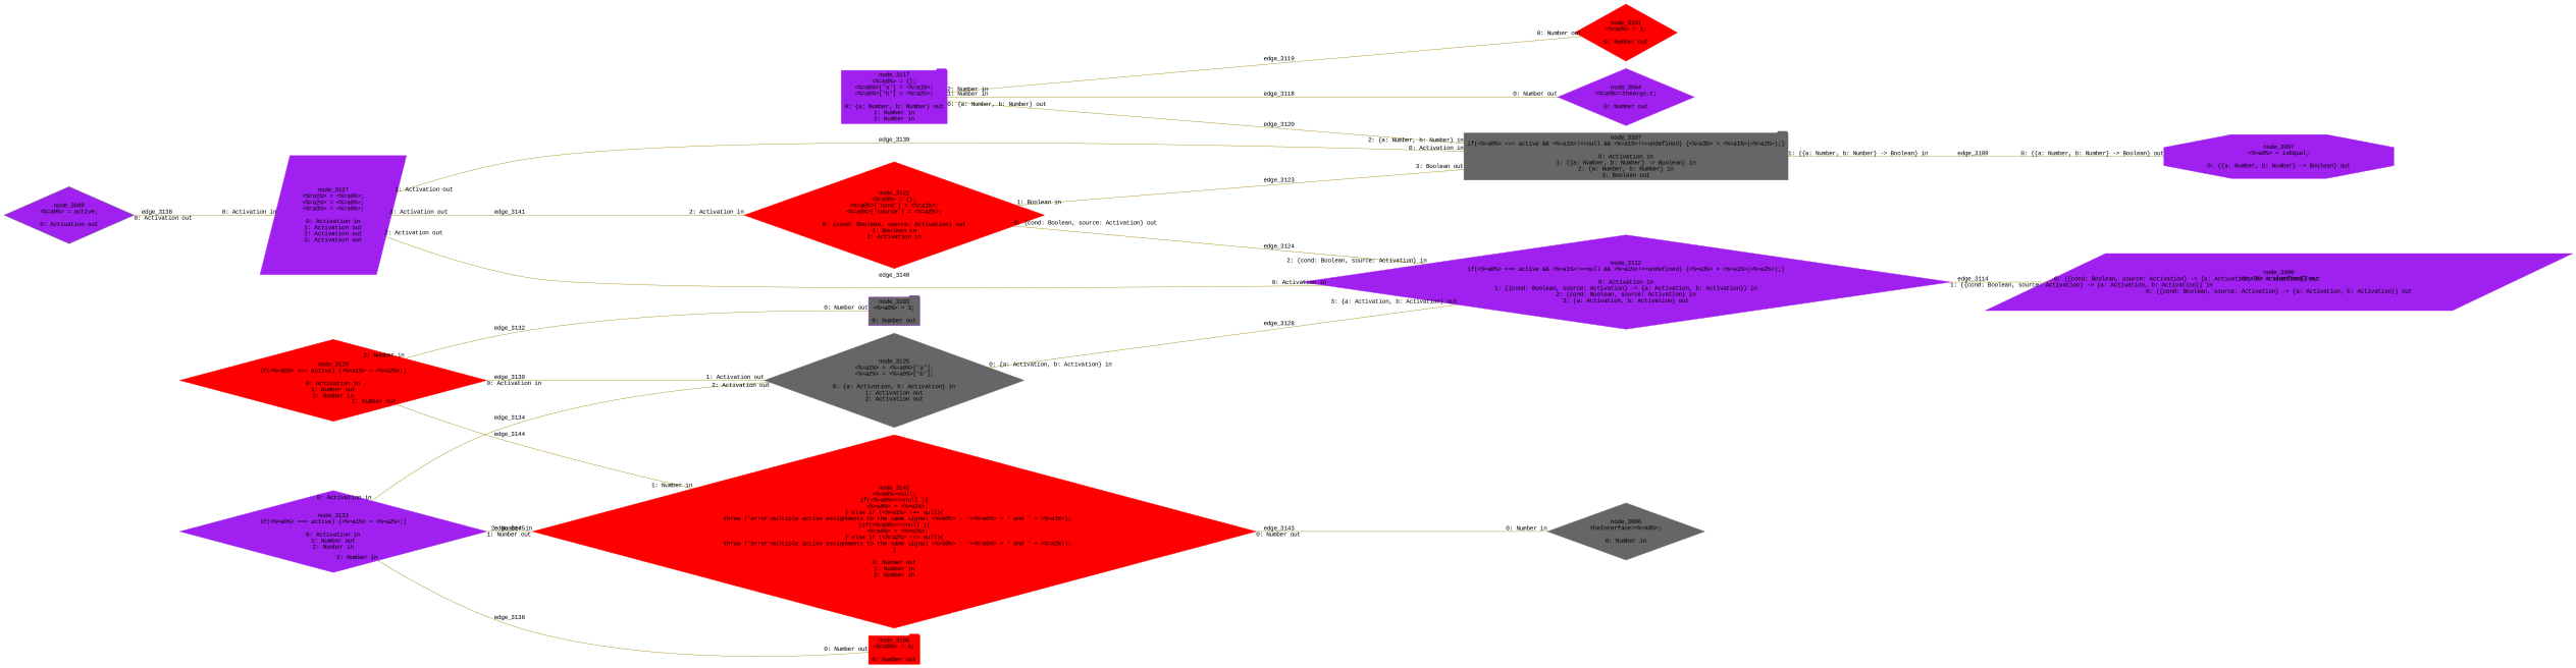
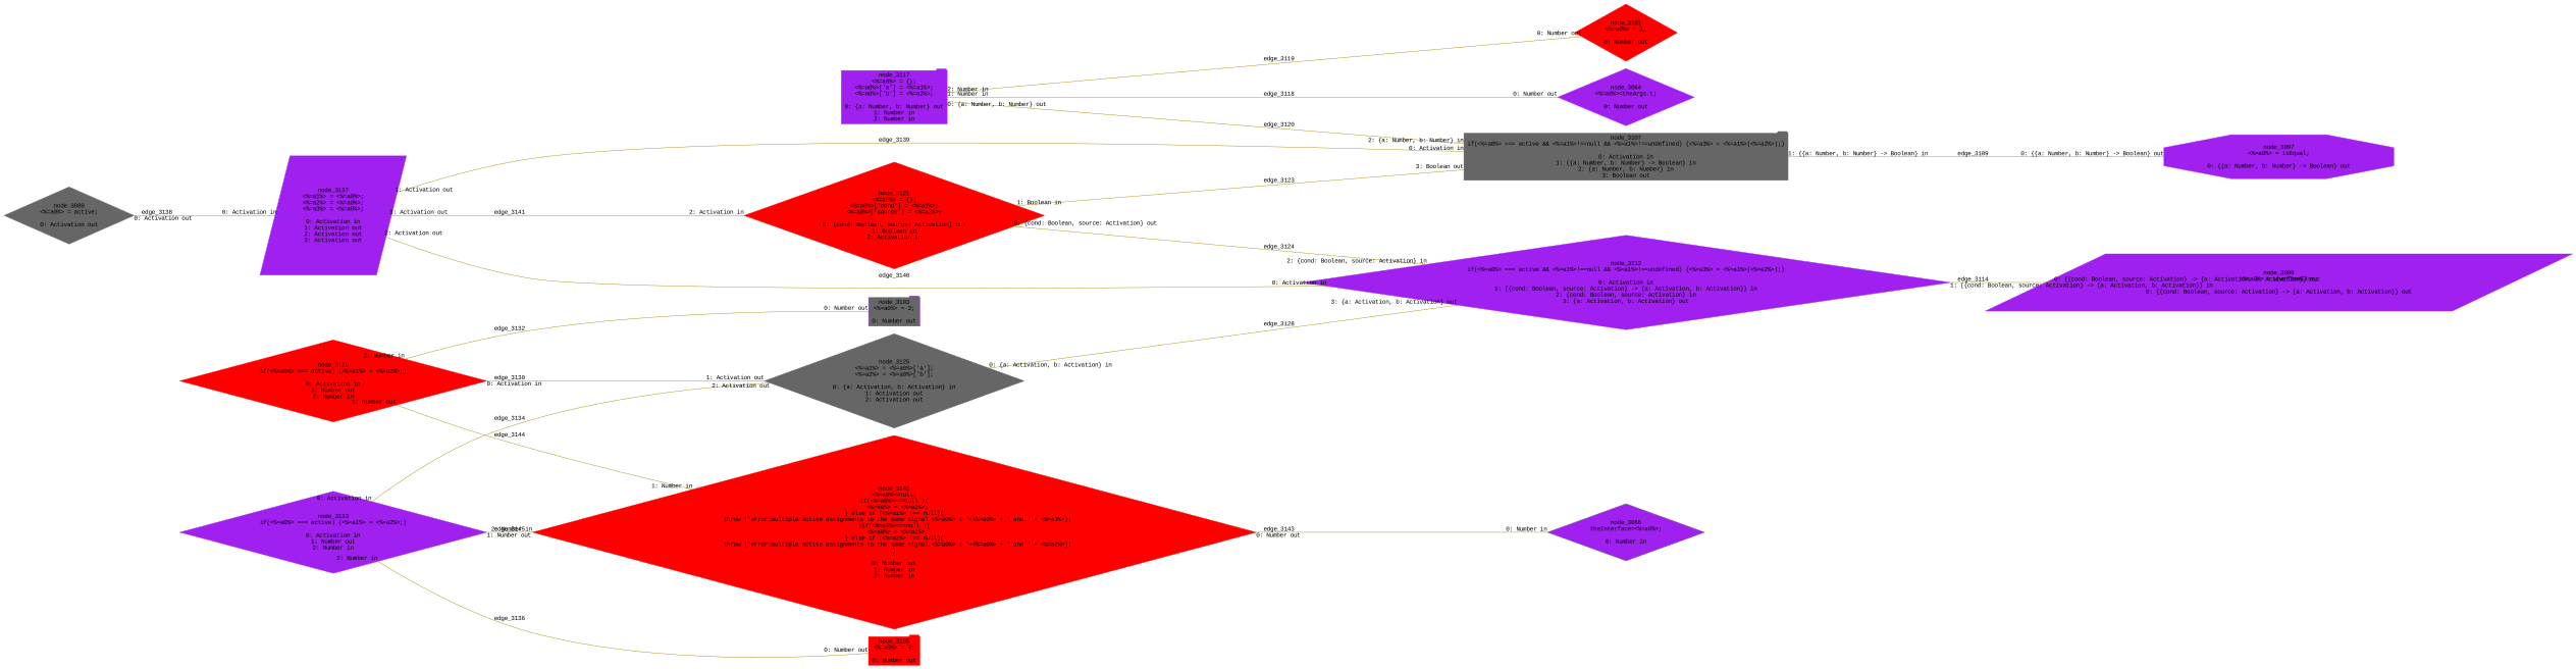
  digraph {
    fontname="Liberation Mono"
    rankdir=LR
    node [color=purple fontname="Liberation Mono" shape=diamond style=filled]
    edge [arrowHead=none arrowsize=1 color="#9d8400" dir=none fontname="Liberation Mono" headlabel="0: Number out" taillabel="2: Number in"]
    n1 [label="node_3064\n<%=a0%>=theArgs.t;\n\n0: Number out"]
-   n2 [color=gray40 label="node_3066\ntheInterface=<%=a0%>;\n\n0: Number in"]
-   n3 [color=gray40 label="node_3089\n<%=a0%> = active;\n\n0: Activation out" fillcolor=purple]
+   n2 [color=gray40 label="node_3066\ntheInterface=<%=a0%>;\n\n0: Number in" fillcolor=purple]
+   n3 [color=gray40 label="node_3089\n<%=a0%> = active;\n\n0: Activation out"]
    n4 [label="node_3137\n<%=a1%> = <%=a0%>;\n<%=a2%> = <%=a0%>;\n<%=a3%> = <%=a0%>;\n\n0: Activation in\n1: Activation out\n2: Activation out\n3: Activation out" shape=parallelogram]
    n5 [color=gray40 label="node_3107\nif(<%=a0%> === active && <%=a1%>!==null && <%=a1%>!==undefined) {<%=a3%> = <%=a1%>(<%=a2%>);}\n\n0: Activation in\n1: {{a: Number, b: Number} -> Boolean} in\n2: {a: Number, b: Number} in\n3: Boolean out" shape=folder]
    n6 [label="node_3112\nif(<%=a0%> === active && <%=a1%>!==null && <%=a1%>!==undefined) {<%=a3%> = <%=a1%>(<%=a2%>);}\n\n0: Activation in\n1: {{cond: Boolean, source: Activation} -> {a: Activation, b: Activation}} in\n2: {cond: Boolean, source: Activation} in\n3: {a: Activation, b: Activation} out"]
    n7 [color=red label="node_3121\n<%=a0%> = {};\n<%=a0%>['cond'] = <%=a1%>;\n<%=a0%>['source'] = <%=a2%>;\n\n0: {cond: Boolean, source: Activation} out\n1: Boolean in\n2: Activation in"]
    n8 [label="node_3097\n<%=a0%> = isEqual;\n\n0: {{a: Number, b: Number} -> Boolean} out" shape=octagon]
    n9 [label="node_3099\n<%=a0%> = whenThenElse;\n\n0: {{cond: Boolean, source: Activation} -> {a: Activation, b: Activation}} out" shape=parallelogram]
    n10 [color=red label="node_3101\n<%=a0%> = 1;\n\n0: Number out"]
    n11 [fillcolor=gray40 label="node_3103\n<%=a0%> = 3;\n\n0: Number out" shape=folder]
    n12 [color=red label="node_3105\n<%=a0%> = 4;\n\n0: Number out" shape=folder]
    n13 [label="node_3117\n<%=a0%> = {};\n<%=a0%>['a'] = <%=a1%>;\n<%=a0%>['b'] = <%=a2%>;\n\n0: {a: Number, b: Number} out\n1: Number in\n2: Number in" shape=folder]
    n14 [color=gray40 label="node_3125\n<%=a1%> = <%=a0%>['a'];\n<%=a2%> = <%=a0%>['b'];\n\n0: {a: Activation, b: Activation} in\n1: Activation out\n2: Activation out"]
    n15 [color=red label="node_3129\nif(<%=a0%> === active) {<%=a1%> = <%=a2%>;}\n\n0: Activation in\n1: Number out\n2: Number in"]
    n16 [color=red label="node_3142\n<%=a0%>=null;\nif(<%=a0%>===null ){\n  <%=a0%> = <%=a1%>;\n} else if (<%=a1%> !== null){\n  throw ('error:multiple active assignments to the same signal <%=a0%> : '+<%=a0%> + ' and ' + <%=a1%>);\n}if(<%=a0%>===null ){\n  <%=a0%> = <%=a2%>;\n} else if (<%=a2%> !== null){\n  throw ('error:multiple active assignments to the same signal <%=a0%> : '+<%=a0%> + ' and ' + <%=a2%>);\n}\n\n0: Number out\n1: Number in\n2: Number in"]
    n17 [label="node_3133\nif(<%=a0%> === active) {<%=a1%> = <%=a2%>;}\n\n0: Activation in\n1: Number out\n2: Number in"]
    n3 -> n4 [headlabel="0: Activation in" label=edge_3138 taillabel="0: Activation out"]
    n4 -> n5 [headlabel="0: Activation in" label=edge_3139 taillabel="1: Activation out"]
    n4 -> n6 [headlabel="0: Activation in" label=edge_3140 taillabel="2: Activation out"]
    n4 -> n7 [headlabel="2: Activation in" label=edge_3141 taillabel="3: Activation out"]
    n5 -> n8 [headlabel="0: {{a: Number, b: Number} -> Boolean} out" label=edge_3109 taillabel="1: {{a: Number, b: Number} -> Boolean} in"]
    n6 -> n9 [headlabel="0: {{cond: Boolean, source: Activation} -> {a: Activation, b: Activation}} out" label=edge_3114 taillabel="1: {{cond: Boolean, source: Activation} -> {a: Activation, b: Activation}} in"]
    n7 -> n5 [headlabel="3: Boolean out" label=edge_3123 taillabel="1: Boolean in"]
    n7 -> n6 [headlabel="2: {cond: Boolean, source: Activation} in" label=edge_3124 taillabel="0: {cond: Boolean, source: Activation} out"]
    n13 -> n1 [label=edge_3118 taillabel="1: Number in"]
    n13 -> n5 [headlabel="2: {a: Number, b: Number} in" label=edge_3120 taillabel="0: {a: Number, b: Number} out"]
    n13 -> n10 [label=edge_3119]
    n14 -> n6 [headlabel="3: {a: Activation, b: Activation} out" label=edge_3128 taillabel="0: {a: Activation, b: Activation} in"]
    n15 -> n11 [label=edge_3132]
    n15 -> n14 [headlabel="1: Activation out" label=edge_3130 taillabel="0: Activation in"]
    n15 -> n16 [headlabel="1: Number in" label=edge_3144 taillabel="1: Number out"]
    n16 -> n2 [headlabel="0: Number in" label=edge_3143 taillabel="0: Number out"]
    n17 -> n12 [label=edge_3136]
    n17 -> n14 [headlabel="2: Activation out" label=edge_3134 taillabel="0: Activation in"]
    n17 -> n16 [headlabel="2: Number in" label=edge_3145 taillabel="1: Number out"]
  }
